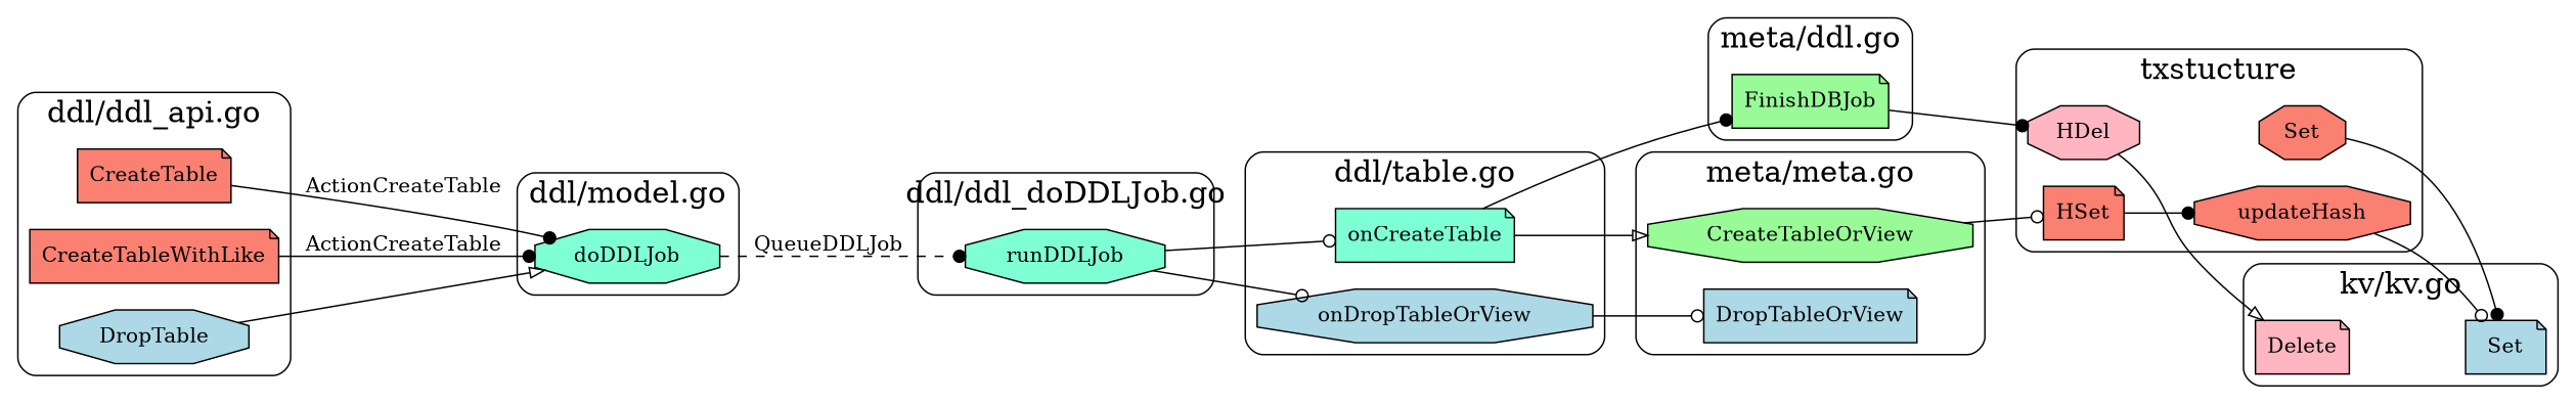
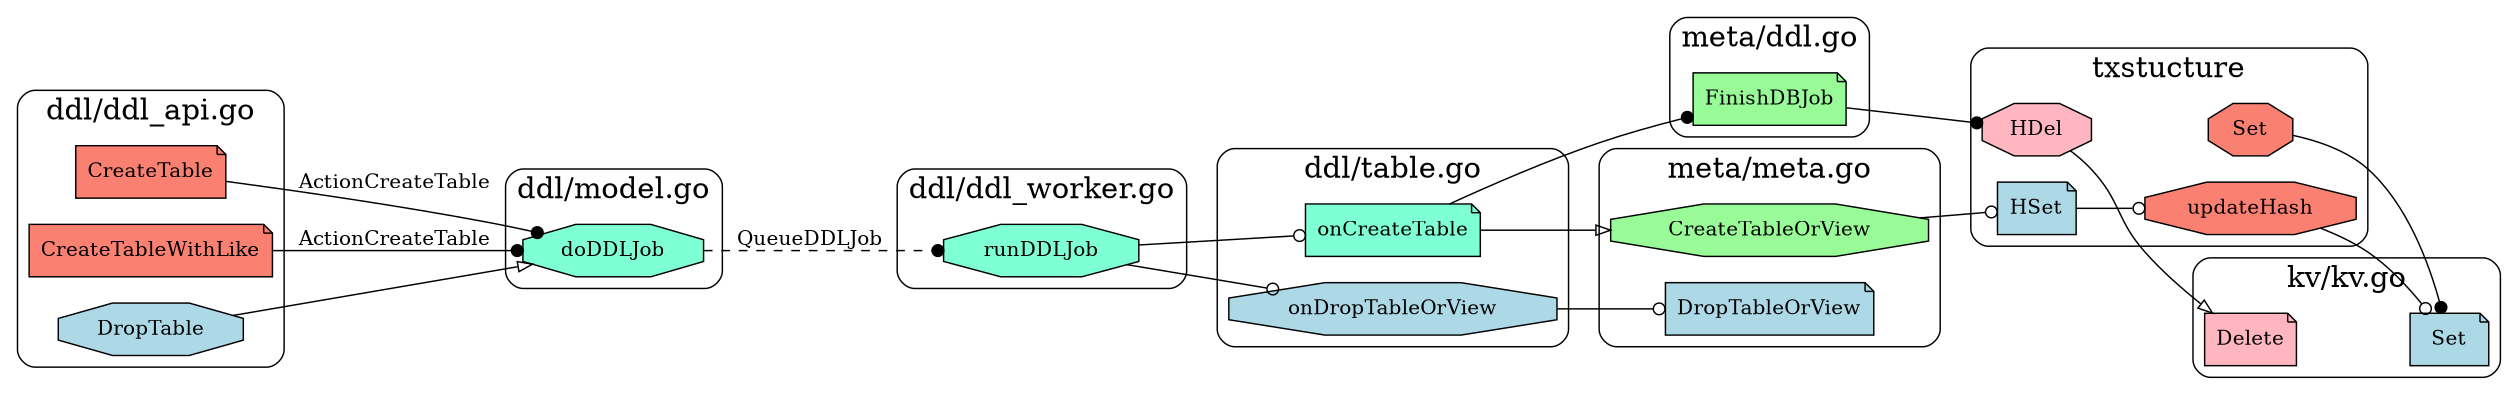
  digraph {
    newrank=true
    rankdir=LR
    node [fillcolor=salmon shape=note style=filled]
    edge [arrowhead=dot]
    n1 [fillcolor=lightblue label=Set]
    n2 [fillcolor=lightpink label=Delete]
    doDDLJob [fillcolor=aquamarine shape=octagon]
    n4 [label=Set shape=octagon]
-   n5 [label=HSet]
+   n5 [fillcolor=lightblue label=HSet]
    updateHash [shape=octagon]
    n7 [fillcolor=lightpink label=HDel shape=octagon]
    FinishDBJob [fillcolor=palegreen]
    CreateTableOrView [fillcolor=palegreen shape=octagon]
    DropTableOrView [fillcolor=lightblue]
    onCreateTable [fillcolor=aquamarine]
    onDropTableOrView [fillcolor=lightblue shape=octagon]
    runDDLJob [fillcolor=aquamarine shape=octagon]
    CreateTable
    CreateTableWithLike
    DropTable [fillcolor=lightblue shape=octagon]
    subgraph cluster_1 {
      fontsize=20
      label="kv/kv.go"
      style=rounded
      n1
      n2
    }
    subgraph cluster_2 {
      fontsize=20
      label="ddl/model.go"
      style=rounded
      doDDLJob
    }
    subgraph cluster_3 {
      fontsize=20
      label=txstucture
      style=rounded
      n4
      n5
      updateHash
      n7
    }
    subgraph cluster_4 {
      fontsize=20
      label="meta/ddl.go"
      style=rounded
      FinishDBJob
    }
    subgraph cluster_5 {
      fontsize=20
      label="meta/meta.go"
      style=rounded
      CreateTableOrView
      DropTableOrView
    }
    subgraph cluster_6 {
      fontsize=20
      label="ddl/table.go"
      style=rounded
      onCreateTable
      onDropTableOrView
    }
    subgraph cluster_7 {
      fontsize=20
-     label="ddl/ddl_doDDLJob.go"
+     label="ddl/ddl_worker.go"
      style=rounded
      runDDLJob
    }
    subgraph cluster_8 {
      fontsize=20
      label="ddl/ddl_api.go"
      style=rounded
      CreateTable
      CreateTableWithLike
      DropTable
    }
    doDDLJob -> runDDLJob [label=QueueDDLJob style=dashed]
    n4 -> n1
-   n5 -> updateHash
+   n5 -> updateHash [arrowhead=odot]
    updateHash -> n1 [arrowhead=odot]
    n7 -> n2 [arrowhead=onormal]
    FinishDBJob -> n7
    CreateTableOrView -> n5 [arrowhead=odot]
    onCreateTable -> FinishDBJob
    onCreateTable -> CreateTableOrView [arrowhead=onormal]
    onDropTableOrView -> DropTableOrView [arrowhead=odot]
    runDDLJob -> onCreateTable [arrowhead=odot]
    runDDLJob -> onDropTableOrView [arrowhead=odot]
    CreateTable -> doDDLJob [label=ActionCreateTable]
    CreateTableWithLike -> doDDLJob [label=ActionCreateTable]
    DropTable -> doDDLJob [arrowhead=onormal]
  }
